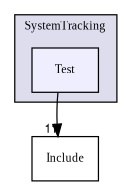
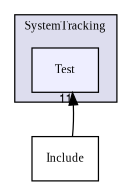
  digraph {
    compound=true
    fontname="Liberation Serif"
    node [fontname="Liberation Serif" fontsize=10 shape=box]
    n1 [fillcolor="#eeeeff" label=Test pencolor=black style=filled]
    n2 [label=Include]
    subgraph cluster_1 {
      bgcolor="#ddddee"
      fontsize=10
      label=SystemTracking
      pencolor=black
      n1
    }
-   n1 -> n2 [headlabel=11 labeldistance=1.5 labelfontname=FreeSans labelfontsize=10 fontname="Liberation Serif"]
+   n2 -> n1 [headlabel=11 labeldistance=1.5 labelfontname=FreeSans labelfontsize=10 fontname="Liberation Serif"]
  }
